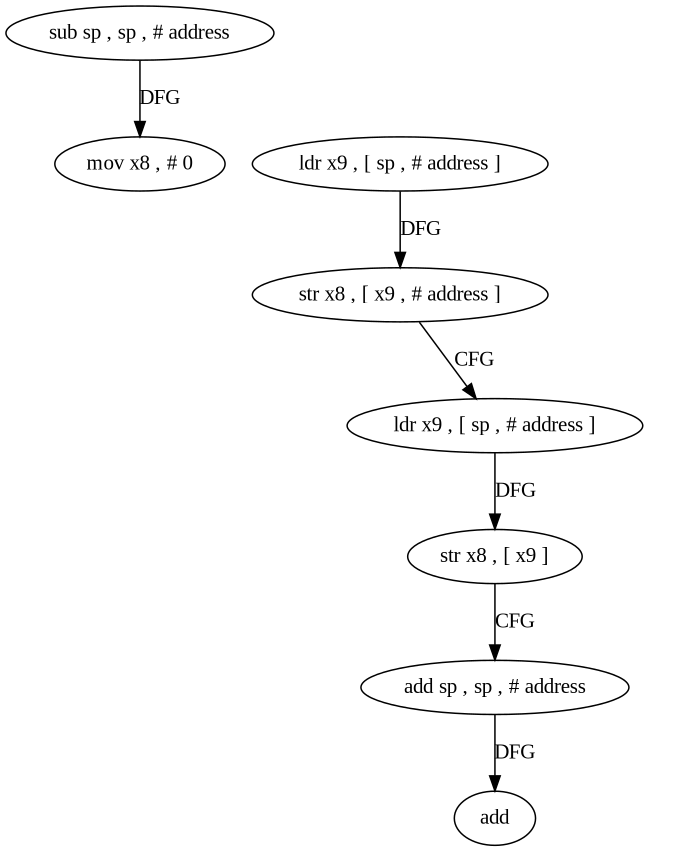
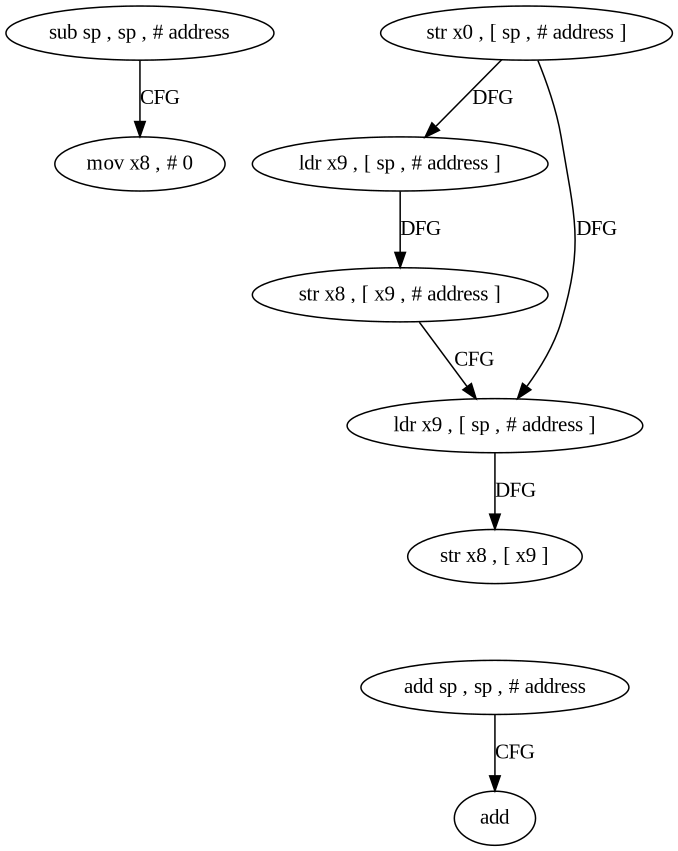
  digraph {
    fontname="Liberation Serif"
    node [fontname="Liberation Serif"]
    edge [fontname="Liberation Serif"]
    n1 [label="sub sp , sp , # address"]
    n2 [label="mov x8 , # 0"]
+   n3 [label="str x0 , [ sp , # address ]"]
    n4 [label="ldr x9 , [ sp , # address ]"]
    n5 [label="ldr x9 , [ sp , # address ]"]
    n6 [label="str x8 , [ x9 , # address ]"]
    n7 [label="str x8 , [ x9 ]"]
    n8 [label="add sp , sp , # address"]
    n9 [label=add]
-   n1 -> n2 [label=DFG]
+   n1 -> n2 [label=CFG]
+   n3 -> n4 [label=DFG]
+   n3 -> n5 [label=DFG]
    n4 -> n6 [label=DFG]
    n5 -> n7 [label=DFG]
    n6 -> n5 [label=CFG]
-   n7 -> n8 [label=CFG]
-   n8 -> n9 [label=DFG]
+   n8 -> n9 [label=CFG]
  }
